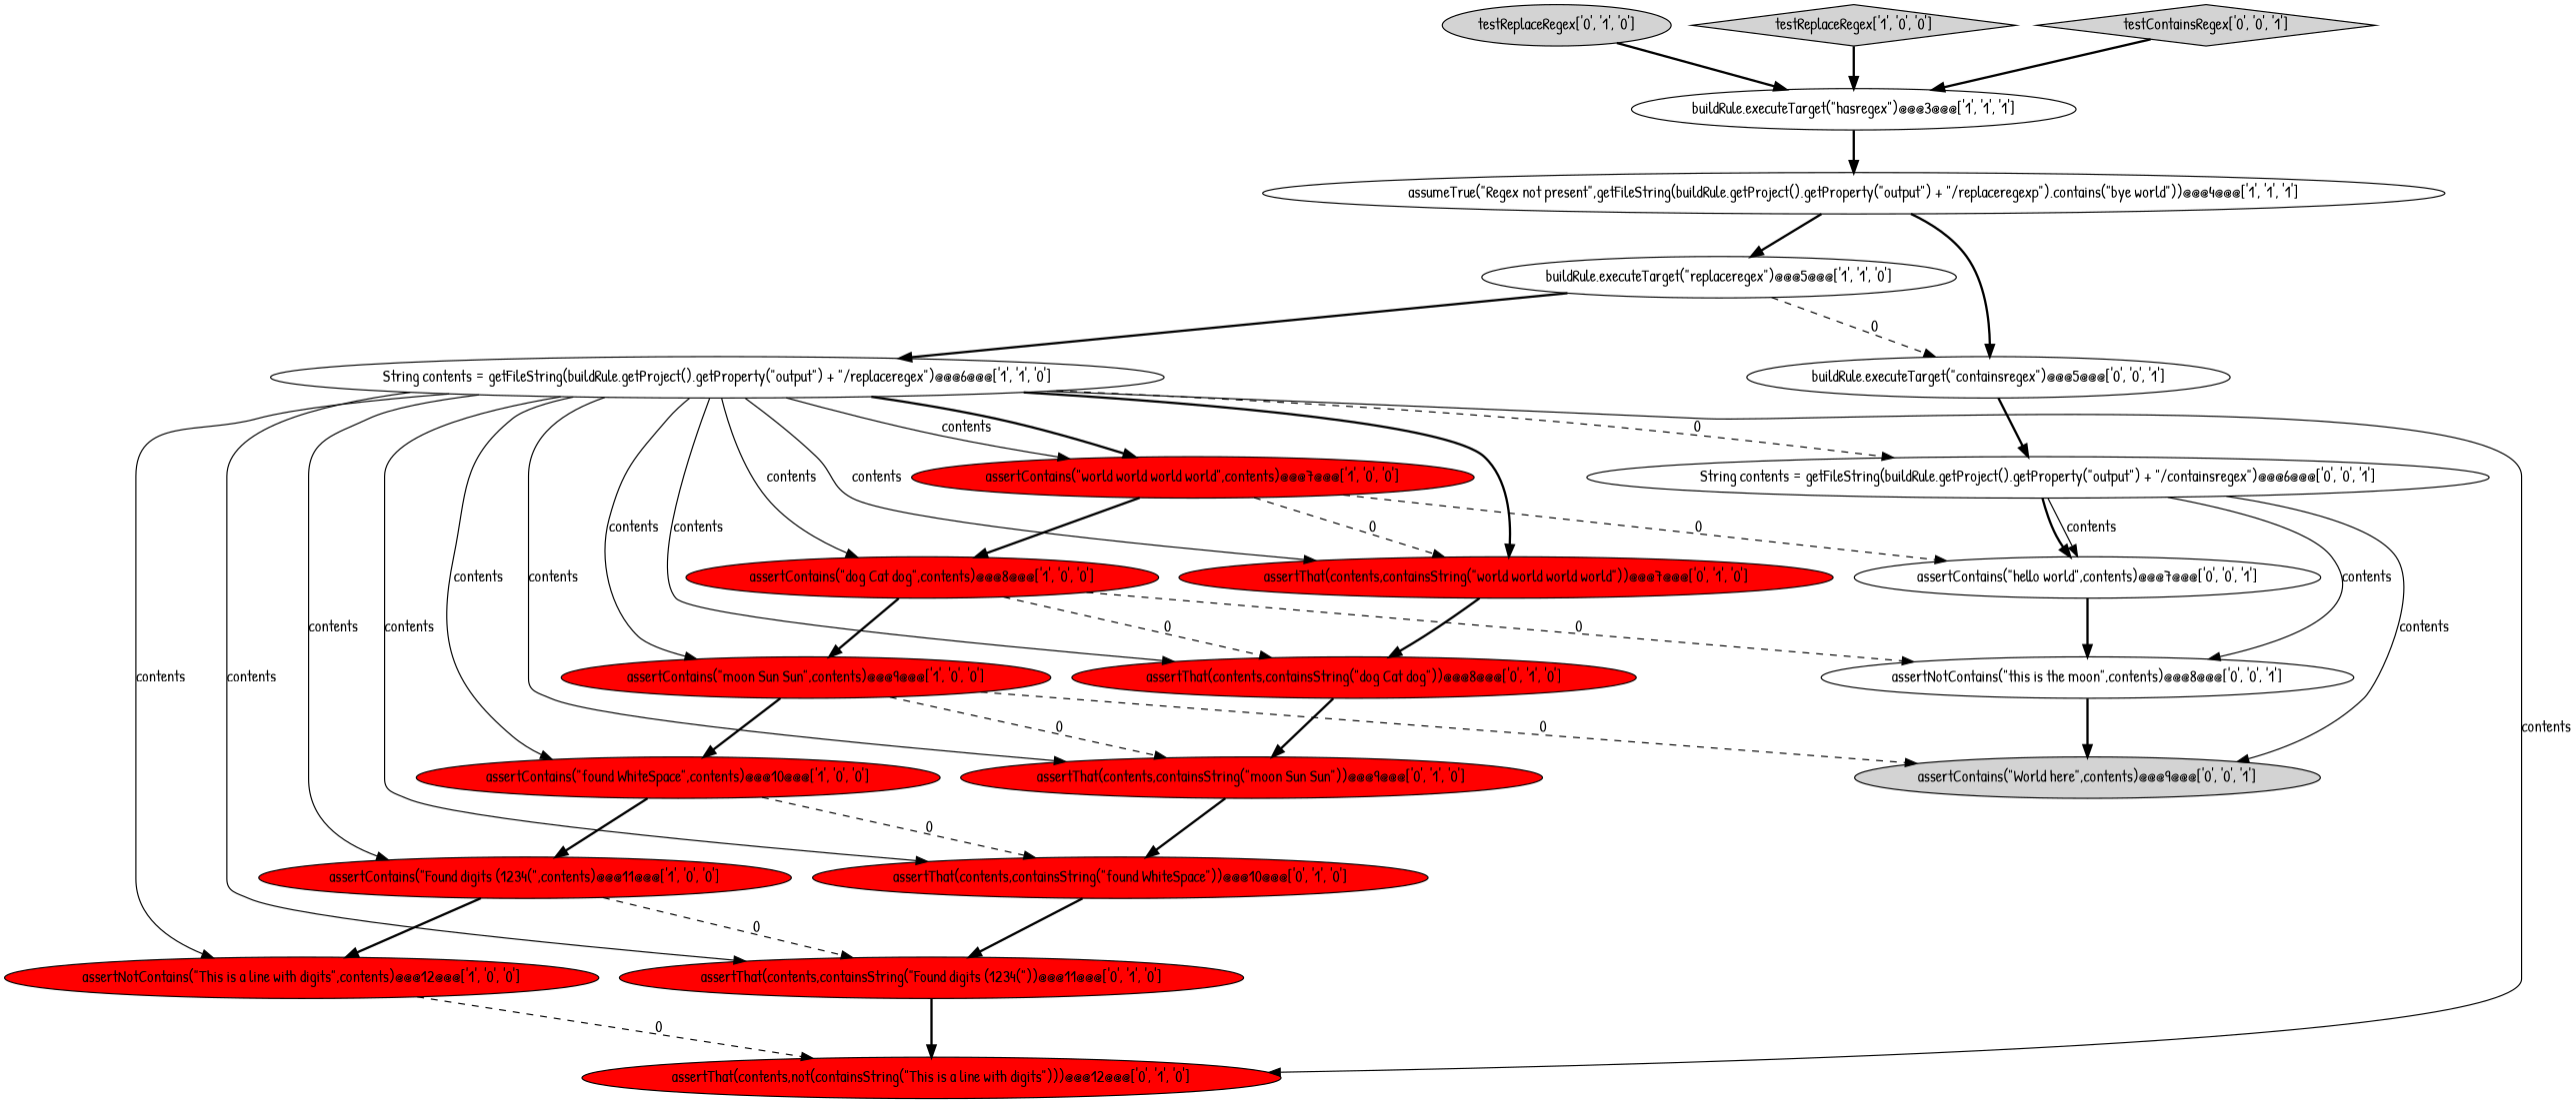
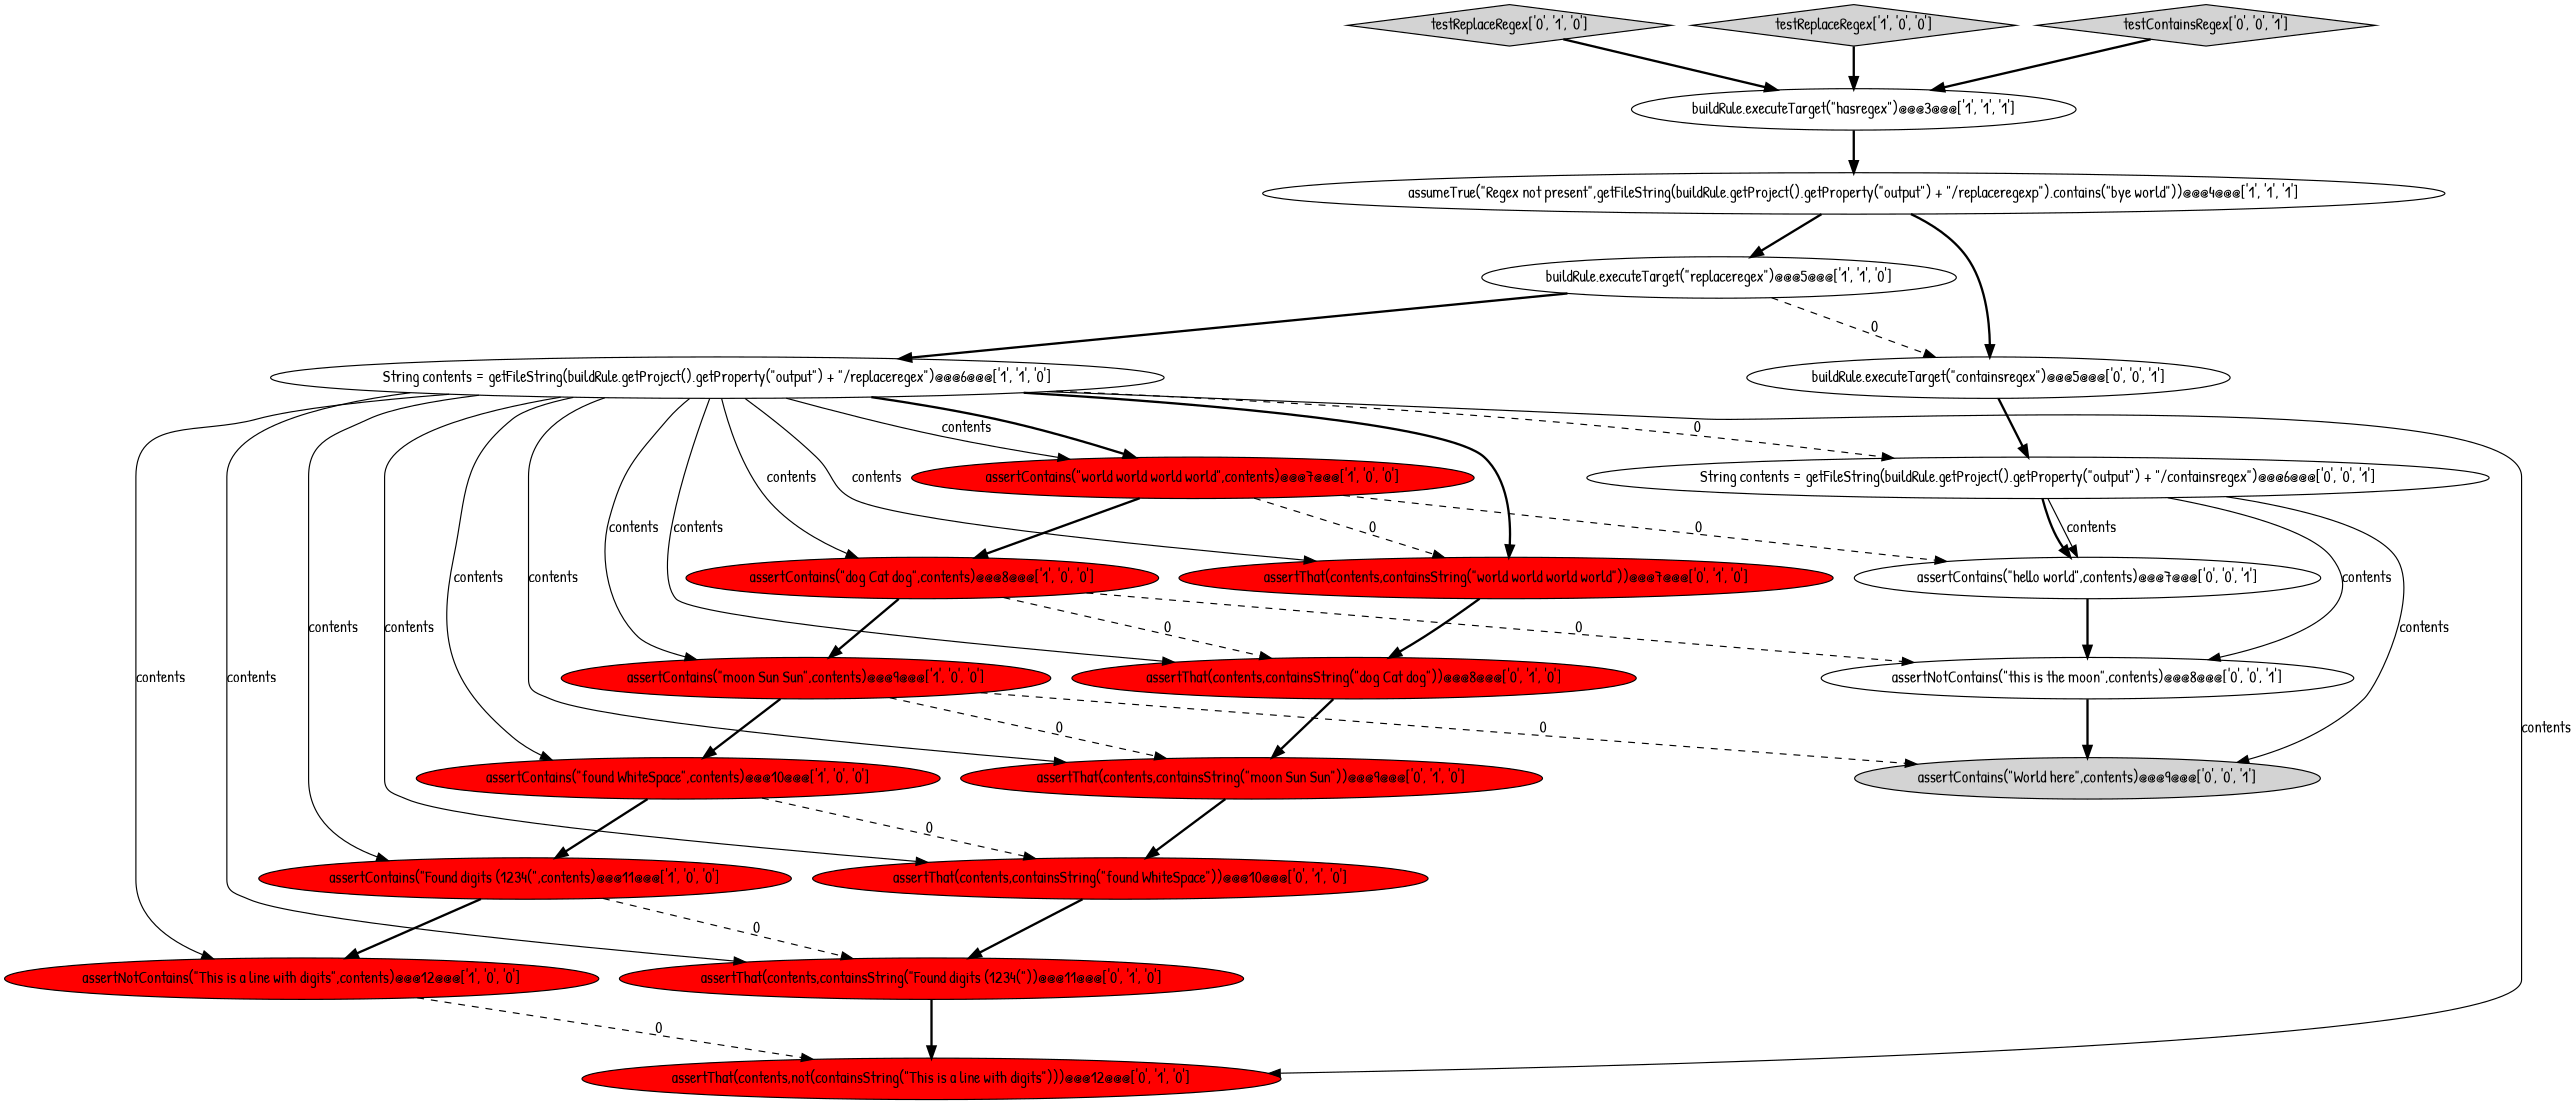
  digraph {
    fontname="Patrick Hand"
    node [fillcolor=red shape=ellipse style=filled fontname="Patrick Hand"]
    edge [style=bold fontname="Patrick Hand"]
    n1 [fillcolor=white label="String contents = getFileString(buildRule.getProject().getProperty(\"output\") + \"/containsregex\")@@@6@@@['0', '0', '1']"]
    n2 [fillcolor=white label="assertNotContains(\"this is the moon\",contents)@@@8@@@['0', '0', '1']"]
    n3 [fillcolor=lightgray label="assertContains(\"World here\",contents)@@@9@@@['0', '0', '1']"]
    n4 [fillcolor=white label="assertContains(\"hello world\",contents)@@@7@@@['0', '0', '1']"]
    n5 [label="assertNotContains(\"This is a line with digits\",contents)@@@12@@@['1', '0', '0']"]
    n6 [label="assertThat(contents,not(containsString(\"This is a line with digits\")))@@@12@@@['0', '1', '0']"]
    n7 [label="assertContains(\"moon Sun Sun\",contents)@@@9@@@['1', '0', '0']"]
    n8 [label="assertThat(contents,containsString(\"moon Sun Sun\"))@@@9@@@['0', '1', '0']"]
    n9 [label="assertContains(\"found WhiteSpace\",contents)@@@10@@@['1', '0', '0']"]
    n10 [label="assertThat(contents,containsString(\"found WhiteSpace\"))@@@10@@@['0', '1', '0']"]
    n11 [label="assertThat(contents,containsString(\"Found digits (1234(\"))@@@11@@@['0', '1', '0']"]
    n12 [fillcolor=white label="buildRule.executeTarget(\"containsregex\")@@@5@@@['0', '0', '1']"]
    n13 [fillcolor=white label="buildRule.executeTarget(\"replaceregex\")@@@5@@@['1', '1', '0']"]
    n14 [fillcolor=white label="String contents = getFileString(buildRule.getProject().getProperty(\"output\") + \"/replaceregex\")@@@6@@@['1', '1', '0']"]
    n15 [fillcolor=white label="buildRule.executeTarget(\"hasregex\")@@@3@@@['1', '1', '1']"]
    n16 [fillcolor=white label="assumeTrue(\"Regex not present\",getFileString(buildRule.getProject().getProperty(\"output\") + \"/replaceregexp\").contains(\"bye world\"))@@@4@@@['1', '1', '1']"]
-   n17 [fillcolor=lightgray label="testReplaceRegex['0', '1', '0']"]
+   n17 [fillcolor=lightgray label="testReplaceRegex['0', '1', '0']" shape=diamond]
    n18 [label="assertContains(\"Found digits (1234(\",contents)@@@11@@@['1', '0', '0']"]
    n19 [label="assertThat(contents,containsString(\"dog Cat dog\"))@@@8@@@['0', '1', '0']"]
    n20 [fillcolor=lightgray label="testReplaceRegex['1', '0', '0']" shape=diamond]
    n21 [fillcolor=lightgray label="testContainsRegex['0', '0', '1']" shape=diamond]
    n22 [label="assertContains(\"dog Cat dog\",contents)@@@8@@@['1', '0', '0']"]
    n23 [label="assertThat(contents,containsString(\"world world world world\"))@@@7@@@['0', '1', '0']"]
    n24 [label="assertContains(\"world world world world\",contents)@@@7@@@['1', '0', '0']"]
    n1 -> n2 [label=contents style=solid]
    n1 -> n3 [label=contents style=solid]
    n1 -> n4 [label=contents style=solid]
    n1 -> n4
    n2 -> n3
    n4 -> n2
    n5 -> n6 [label=0 style=dashed]
    n7 -> n3 [label=0 style=dashed]
    n7 -> n8 [label=0 style=dashed]
    n7 -> n9
    n8 -> n10
    n9 -> n10 [label=0 style=dashed]
    n9 -> n18
    n10 -> n11
    n11 -> n6
    n12 -> n1
    n13 -> n12 [label=0 style=dashed]
    n13 -> n14
    n14 -> n1 [label=0 style=dashed]
    n14 -> n5 [label=contents style=solid]
    n14 -> n6 [label=contents style=solid]
    n14 -> n7 [label=contents style=solid]
    n14 -> n8 [label=contents style=solid]
    n14 -> n9 [label=contents style=solid]
    n14 -> n10 [label=contents style=solid]
    n14 -> n11 [label=contents style=solid]
    n14 -> n18 [label=contents style=solid]
    n14 -> n19 [label=contents style=solid]
    n14 -> n22 [label=contents style=solid]
    n14 -> n23
    n14 -> n23 [label=contents style=solid]
    n14 -> n24
    n14 -> n24 [label=contents style=solid]
    n15 -> n16
    n16 -> n12
    n16 -> n13
    n17 -> n15
    n18 -> n5
    n18 -> n11 [label=0 style=dashed]
    n19 -> n8
    n20 -> n15
    n21 -> n15
    n22 -> n2 [label=0 style=dashed]
    n22 -> n7
    n22 -> n19 [label=0 style=dashed]
    n23 -> n19
    n24 -> n4 [label=0 style=dashed]
    n24 -> n22
    n24 -> n23 [label=0 style=dashed]
  }
